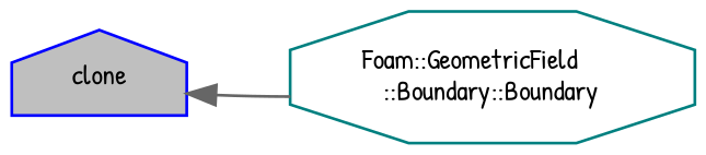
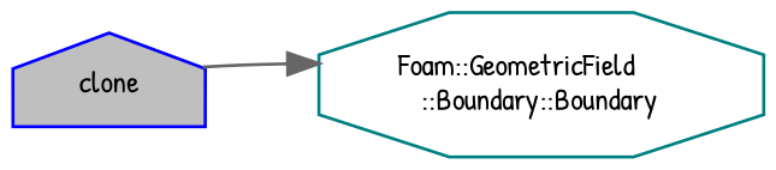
  digraph {
    rankdir=LR
    fontname="Patrick Hand"
    node [fontname="Patrick Hand" fontsize=10]
    n1 [color=blue fillcolor=grey75 fontcolor=black height=0.2 label=clone shape=house style=filled width=0.4]
    n2 [color=teal height=0.2 label="Foam::GeometricField\l::Boundary::Boundary" shape=octagon width=0.4]
-   n1 -> n2 [color=gray40 dir=back fontname="Patrick Hand" fontsize=10 labelfontname=Helvetica labelfontsize=10 style=solid]
+   n2 -> n1 [color=gray40 dir=back fontname="Patrick Hand" fontsize=10 labelfontname=Helvetica labelfontsize=10 style=solid]
  }
